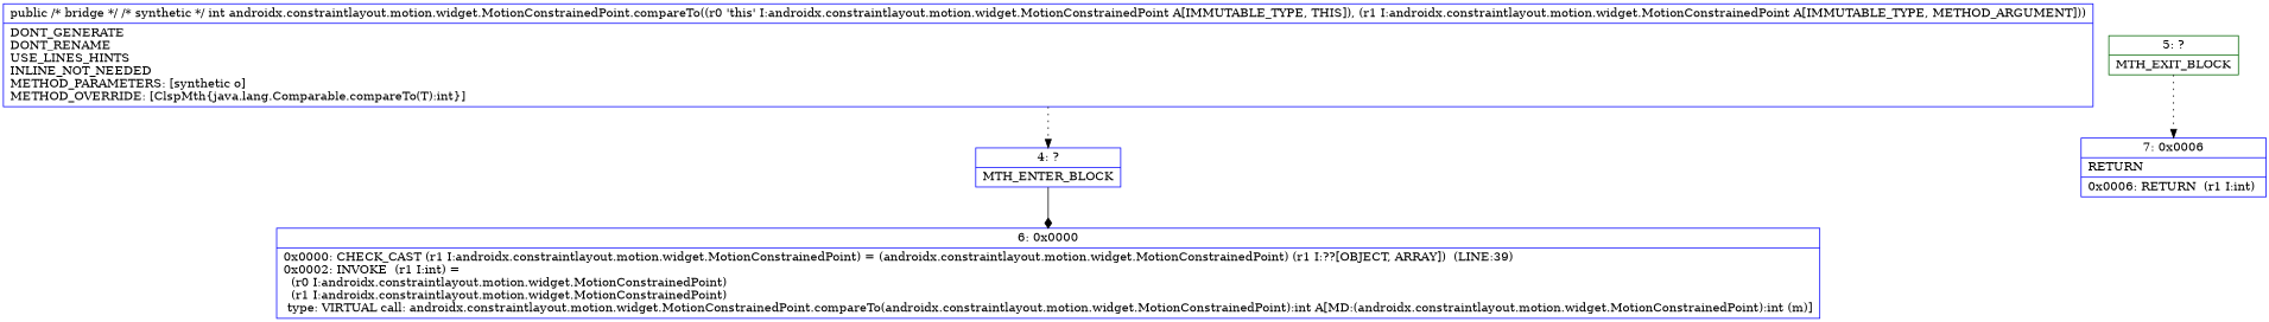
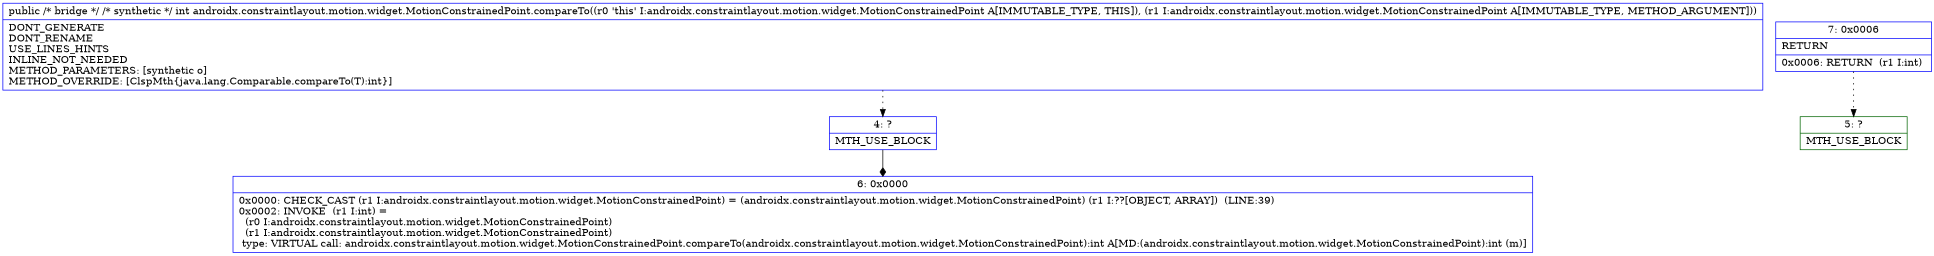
  digraph {
    node [color=blue shape=record]
    edge [arrowhead=normal style=dotted]
-   n1 [label="{4\:\ ?|MTH_ENTER_BLOCK\l}"]
+   n1 [label="{4\:\ ?|MTH_USE_BLOCK\l}"]
    n2 [label="{6\:\ 0x0000|0x0000: CHECK_CAST (r1 I:androidx.constraintlayout.motion.widget.MotionConstrainedPoint) = (androidx.constraintlayout.motion.widget.MotionConstrainedPoint) (r1 I:??[OBJECT, ARRAY])  (LINE:39)\l0x0002: INVOKE  (r1 I:int) = \l  (r0 I:androidx.constraintlayout.motion.widget.MotionConstrainedPoint)\l  (r1 I:androidx.constraintlayout.motion.widget.MotionConstrainedPoint)\l type: VIRTUAL call: androidx.constraintlayout.motion.widget.MotionConstrainedPoint.compareTo(androidx.constraintlayout.motion.widget.MotionConstrainedPoint):int A[MD:(androidx.constraintlayout.motion.widget.MotionConstrainedPoint):int (m)]\l}"]
    n3 [label="{7\:\ 0x0006|RETURN\l|0x0006: RETURN  (r1 I:int) \l}"]
-   n4 [color=darkgreen label="{5\:\ ?|MTH_EXIT_BLOCK\l}"]
+   n4 [color=darkgreen label="{5\:\ ?|MTH_USE_BLOCK\l}"]
    n5 [label="{public \/* bridge *\/ \/* synthetic *\/ int androidx.constraintlayout.motion.widget.MotionConstrainedPoint.compareTo((r0 'this' I:androidx.constraintlayout.motion.widget.MotionConstrainedPoint A[IMMUTABLE_TYPE, THIS]), (r1 I:androidx.constraintlayout.motion.widget.MotionConstrainedPoint A[IMMUTABLE_TYPE, METHOD_ARGUMENT]))  | DONT_GENERATE\lDONT_RENAME\lUSE_LINES_HINTS\lINLINE_NOT_NEEDED\lMETHOD_PARAMETERS: [synthetic o]\lMETHOD_OVERRIDE: [ClspMth\{java.lang.Comparable.compareTo(T):int\}]\l}"]
    n1 -> n2 [arrowhead=diamond style=solid]
-   n4 -> n3
+   n3 -> n4
    n5 -> n1
  }
